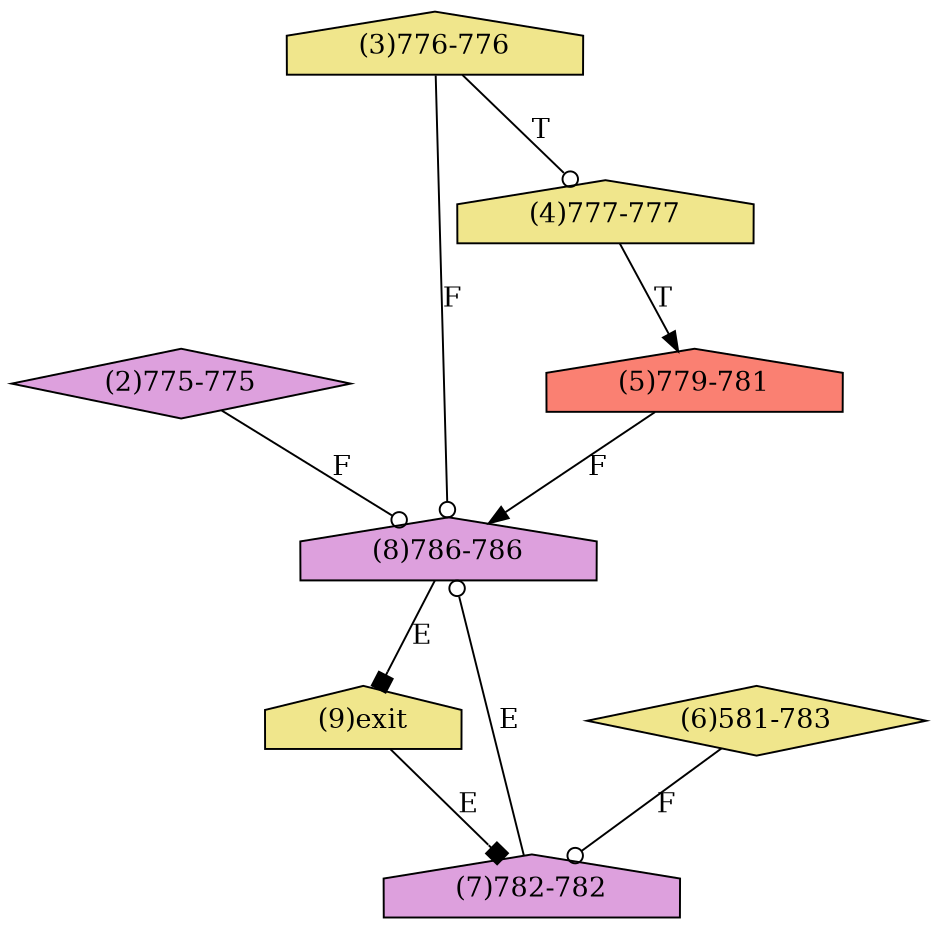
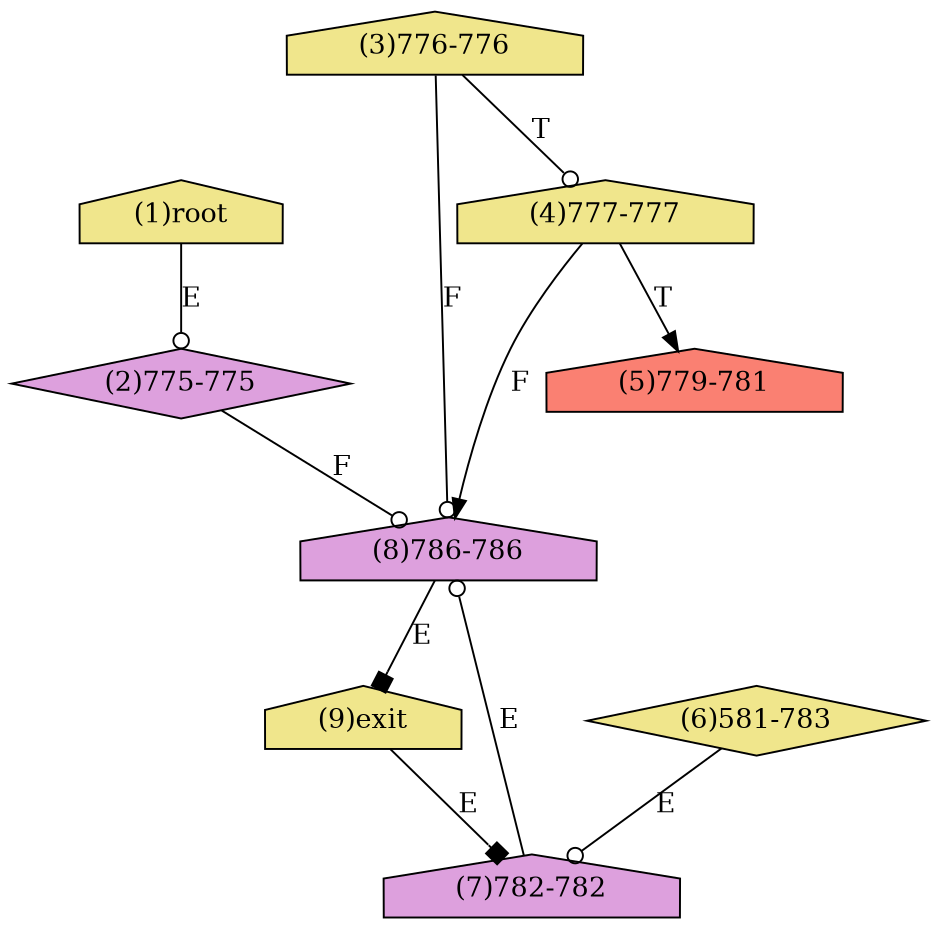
  digraph {
    node [fillcolor=khaki shape=house style=filled]
    edge [arrowhead=odot]
+   n1 [label="(1)root"]
    n2 [fillcolor=plum label="(2)775-775" shape=diamond]
    n3 [fillcolor=plum label="(8)786-786"]
    n4 [label="(3)776-776"]
    n5 [label="(4)777-777"]
    n6 [label="(9)exit"]
    n7 [fillcolor=salmon label="(5)779-781"]
    n8 [fillcolor=plum label="(7)782-782"]
    n9 [label="(6)581-783" shape=diamond]
+   n1 -> n2 [label=E]
    n2 -> n3 [label=F]
    n3 -> n6 [arrowhead=box label=E]
    n4 -> n3 [label=F]
    n4 -> n5 [label=T]
-   n7 -> n3 [arrowhead=normal label=F]
+   n5 -> n3 [arrowhead=normal label=F]
    n5 -> n7 [arrowhead=normal label=T]
    n6 -> n8 [arrowhead=box label=E]
    n8 -> n3 [label=E]
-   n9 -> n8 [label=F]
+   n9 -> n8 [label=E]
  }
